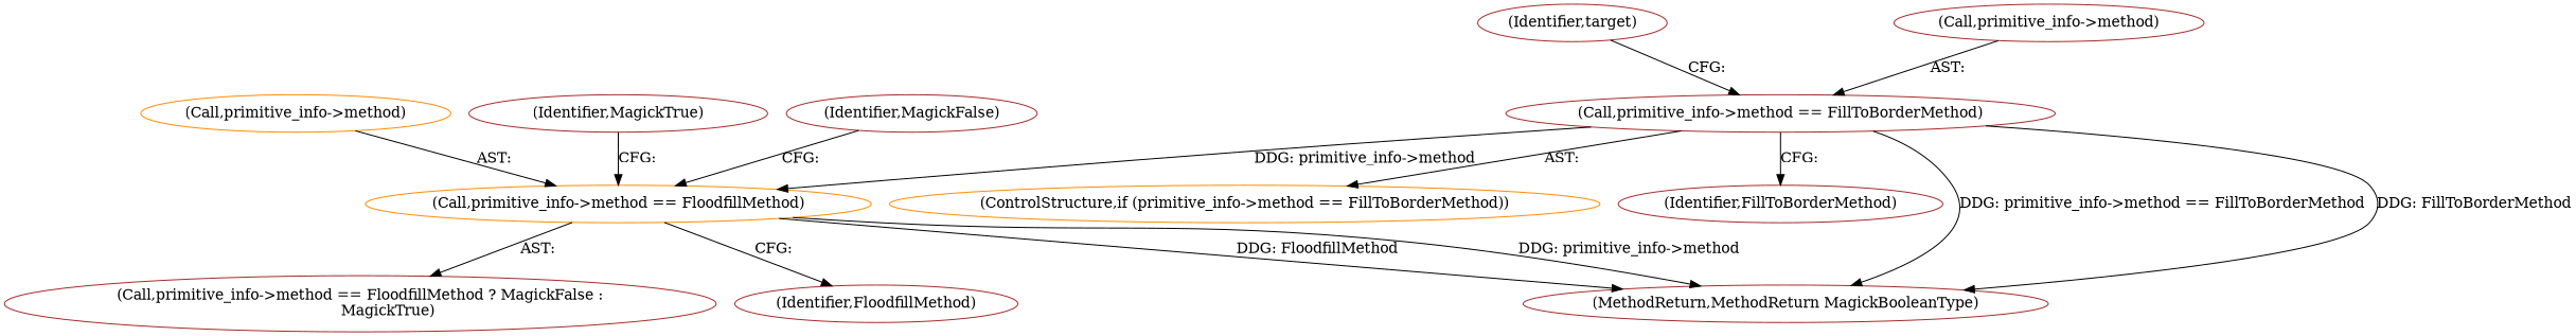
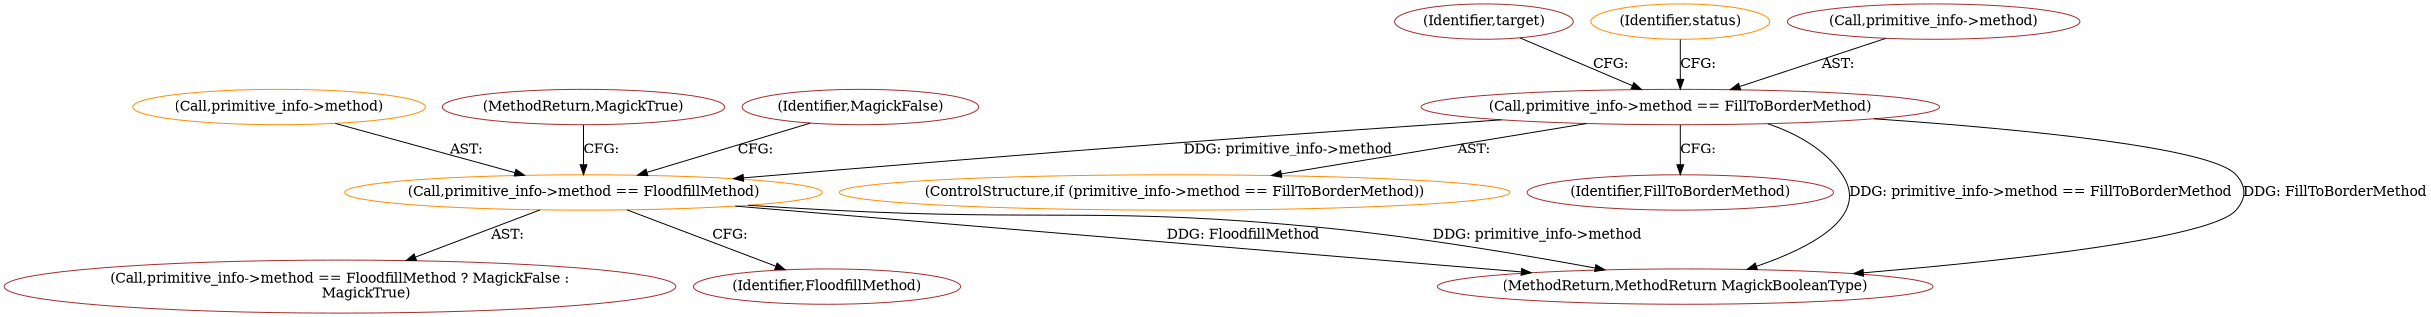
  digraph {
    node [color=brown]
    n1 [color=darkorange label="(Call,primitive_info->method == FloodfillMethod)"]
    n2 [label="(MethodReturn,MethodReturn MagickBooleanType)"]
    n3 [label="(Call,primitive_info->method == FloodfillMethod ? MagickFalse :\n            MagickTrue)"]
    n4 [label="(Identifier,FloodfillMethod)"]
    n5 [label="(Call,primitive_info->method == FillToBorderMethod)"]
    n6 [color=darkorange label="(ControlStructure,if (primitive_info->method == FillToBorderMethod))"]
    n7 [label="(Identifier,FillToBorderMethod)"]
    n8 [label="(Identifier,target)"]
    n9 [label="(Identifier,MagickFalse)"]
    n10 [color=darkorange label="(Call,primitive_info->method)"]
-   n11 [label="(Identifier,MagickTrue)"]
+   n11 [label="(MethodReturn,MagickTrue)"]
+   n12 [color=darkorange label="(Identifier,status)"]
    n13 [label="(Call,primitive_info->method)"]
    n1 -> n2 [label="DDG: FloodfillMethod"]
    n1 -> n2 [label="DDG: primitive_info->method"]
    n1 -> n3 [label="AST: "]
    n1 -> n4 [label="CFG: "]
    n5 -> n1 [label="DDG: primitive_info->method"]
    n5 -> n2 [label="DDG: primitive_info->method == FillToBorderMethod"]
    n5 -> n2 [label="DDG: FillToBorderMethod"]
    n5 -> n6 [label="AST: "]
    n5 -> n7 [label="CFG: "]
    n8 -> n5 [label="CFG: "]
    n9 -> n1 [label="CFG: "]
    n10 -> n1 [label="AST: "]
    n11 -> n1 [label="CFG: "]
+   n12 -> n5 [label="CFG: "]
    n13 -> n5 [label="AST: "]
  }
